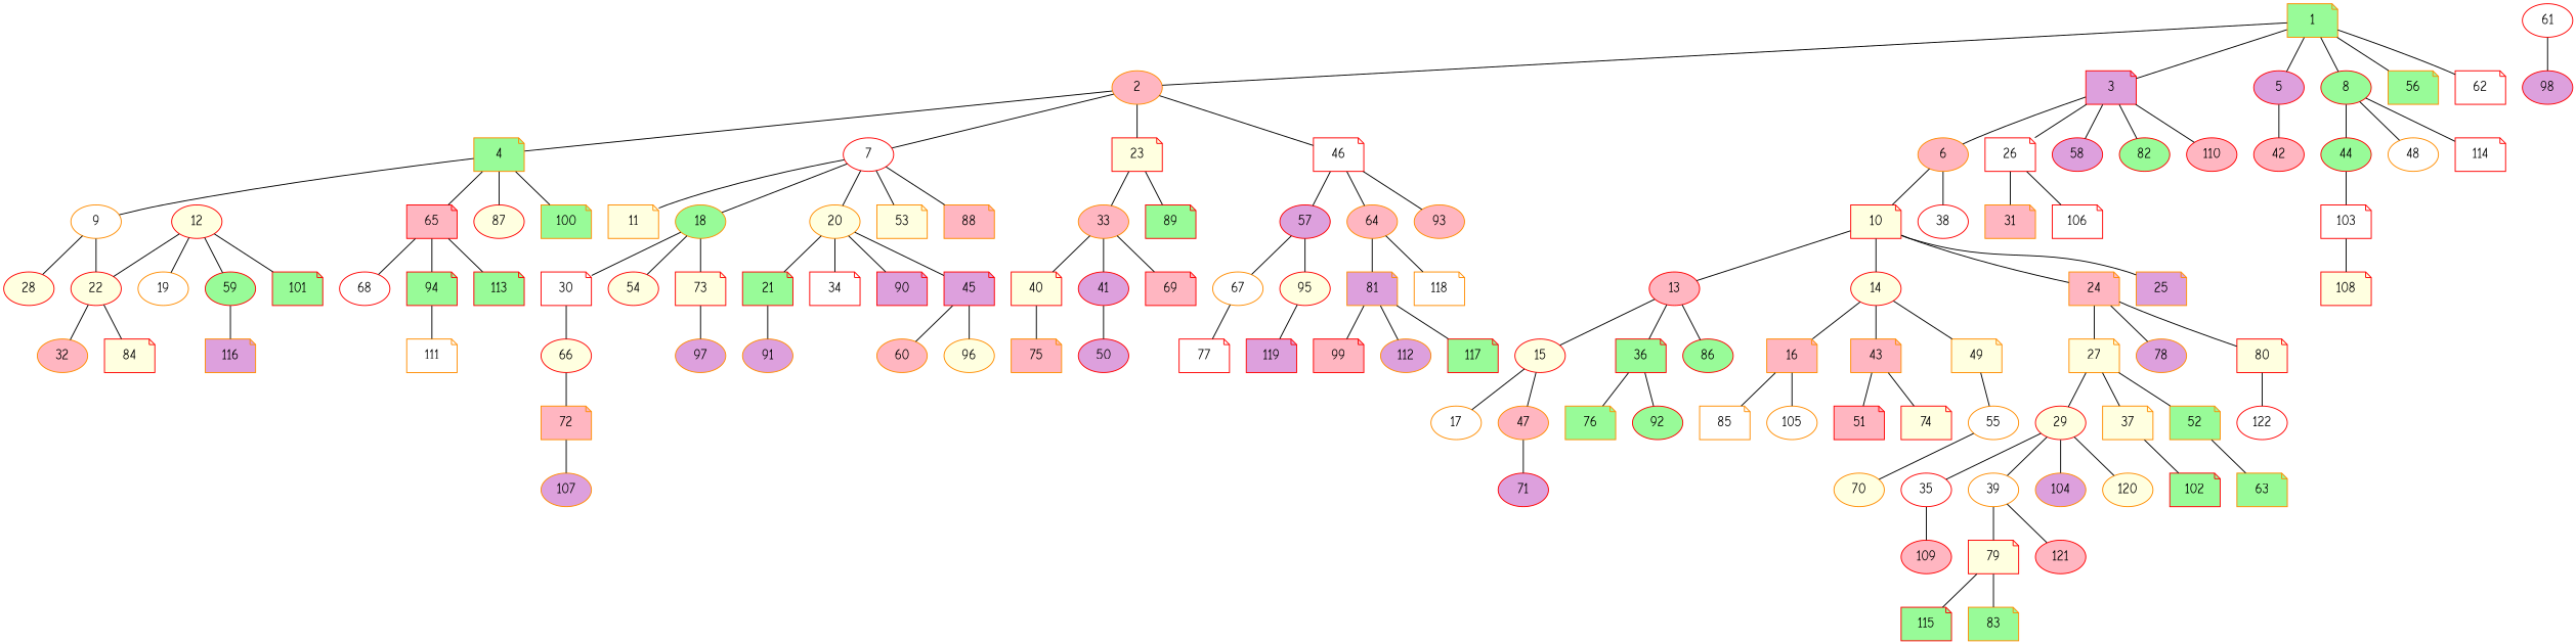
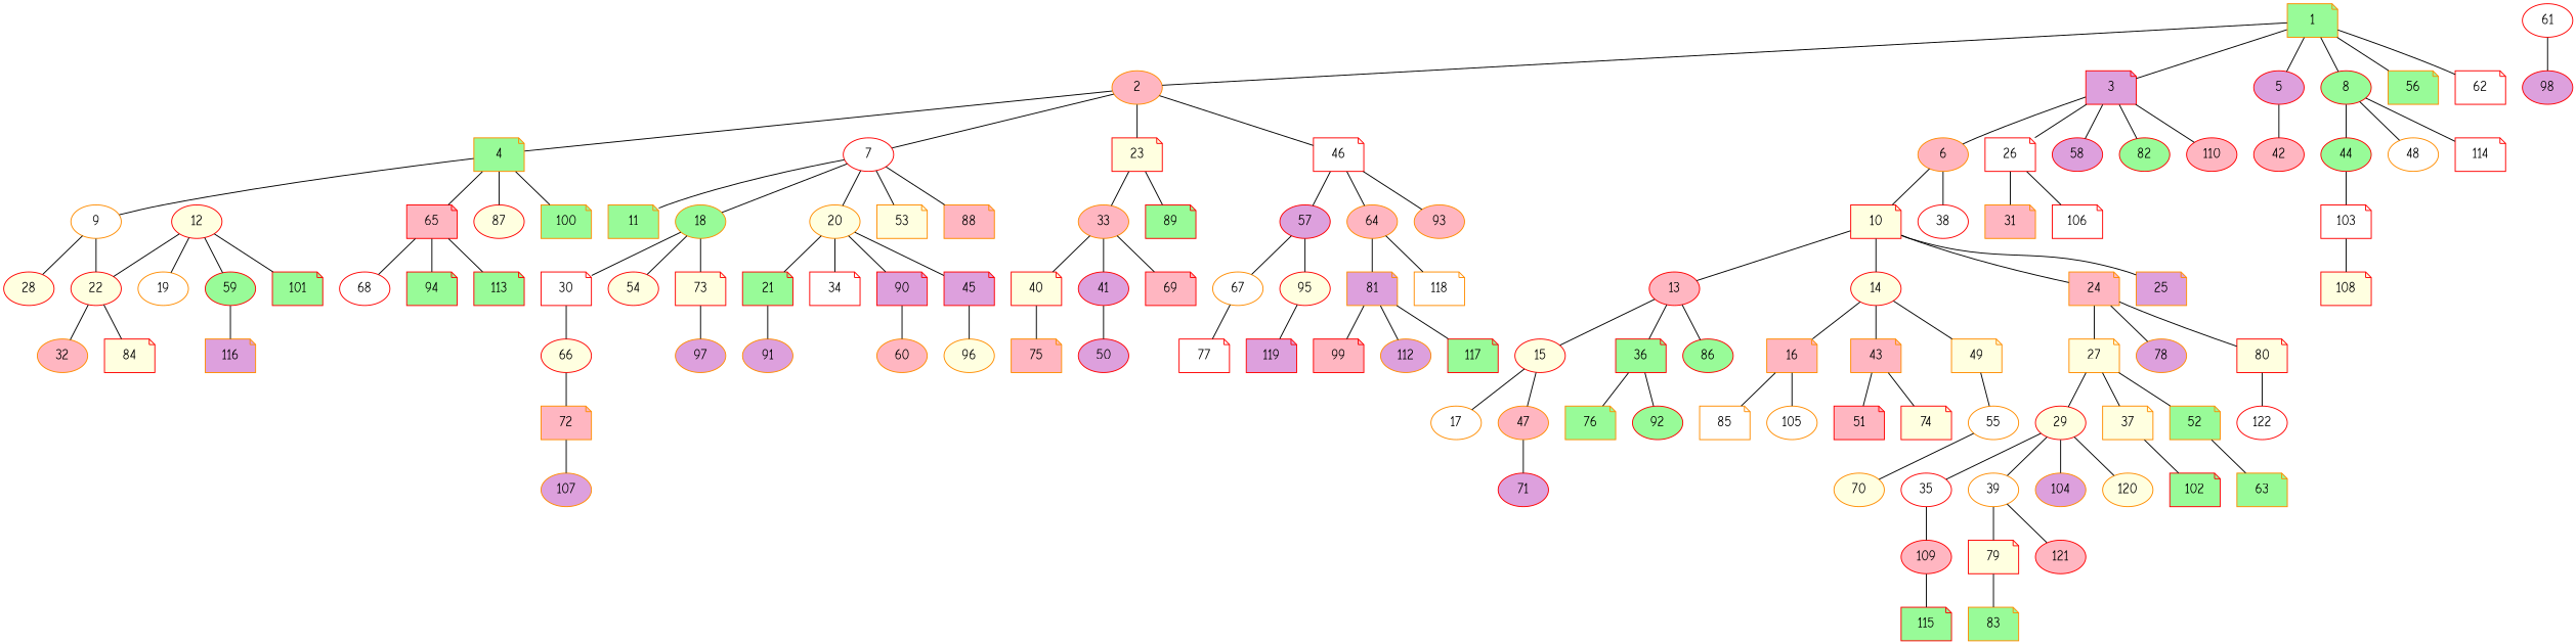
  graph {
    fontname="Comic Neue"
    node [color=red fillcolor=lightyellow fontname="Comic Neue" shape=note style=filled]
    edge [fontname="Comic Neue"]
    1 [color=darkorange fillcolor=palegreen]
    2 [color=darkorange fillcolor=lightpink shape=ellipse]
    3 [fillcolor=plum]
    5 [fillcolor=plum shape=ellipse]
    8 [fillcolor=palegreen shape=ellipse]
    56 [color=darkorange fillcolor=palegreen]
    62 [fillcolor=white]
    4 [color=darkorange fillcolor=palegreen]
    7 [fillcolor=white shape=ellipse]
    23
    46 [fillcolor=white]
    6 [color=darkorange fillcolor=lightpink shape=ellipse]
    26 [fillcolor=white]
    58 [fillcolor=plum shape=ellipse]
    82 [fillcolor=palegreen shape=ellipse]
    110 [fillcolor=lightpink shape=ellipse]
    42 [fillcolor=lightpink shape=ellipse]
    44 [fillcolor=palegreen shape=ellipse]
    48 [color=darkorange fillcolor=white shape=ellipse]
    114 [fillcolor=white]
    9 [color=darkorange fillcolor=white shape=ellipse]
    65 [fillcolor=lightpink]
    87 [shape=ellipse]
    100 [color=darkorange fillcolor=palegreen]
-   11 [color=darkorange]
+   11 [color=darkorange fillcolor=palegreen]
    18 [color=darkorange fillcolor=palegreen shape=ellipse]
    20 [color=darkorange shape=ellipse]
    53 [color=darkorange]
    88 [color=darkorange fillcolor=lightpink]
    33 [color=darkorange fillcolor=lightpink shape=ellipse]
    89 [fillcolor=palegreen]
    57 [fillcolor=plum shape=ellipse]
    64 [color=darkorange fillcolor=lightpink shape=ellipse]
    93 [color=darkorange fillcolor=lightpink shape=ellipse]
    10
    38 [fillcolor=white shape=ellipse]
    31 [color=darkorange fillcolor=lightpink]
    106 [fillcolor=white]
    28 [shape=ellipse]
    22 [shape=ellipse]
    68 [fillcolor=white shape=ellipse]
    94 [fillcolor=palegreen]
    113 [fillcolor=palegreen]
    13 [fillcolor=lightpink shape=ellipse]
    14 [shape=ellipse]
    24 [color=darkorange fillcolor=lightpink]
    25 [color=darkorange fillcolor=plum]
    30 [fillcolor=white]
    54 [shape=ellipse]
    73
    21 [fillcolor=palegreen]
    34 [fillcolor=white]
    45 [fillcolor=plum]
    90 [fillcolor=plum]
    103 [fillcolor=white]
    12 [shape=ellipse]
    19 [color=darkorange fillcolor=white shape=ellipse]
    59 [fillcolor=palegreen shape=ellipse]
    101 [fillcolor=palegreen]
    15 [shape=ellipse]
    36 [fillcolor=palegreen]
    86 [fillcolor=palegreen shape=ellipse]
    16 [color=darkorange fillcolor=lightpink]
    43 [color=darkorange fillcolor=lightpink]
    49 [color=darkorange]
    27 [color=darkorange]
    78 [color=darkorange fillcolor=plum shape=ellipse]
    80
    32 [color=darkorange fillcolor=lightpink shape=ellipse]
    84
    116 [color=darkorange fillcolor=plum]
    17 [color=darkorange fillcolor=white shape=ellipse]
    47 [color=darkorange fillcolor=lightpink shape=ellipse]
    76 [color=darkorange fillcolor=palegreen]
    92 [fillcolor=palegreen shape=ellipse]
    85 [color=darkorange fillcolor=white]
    105 [color=darkorange fillcolor=white shape=ellipse]
    51 [fillcolor=lightpink]
    74
    55 [color=darkorange fillcolor=white shape=ellipse]
    71 [fillcolor=plum shape=ellipse]
    66 [shape=ellipse]
    97 [color=darkorange fillcolor=plum shape=ellipse]
    91 [color=darkorange fillcolor=plum shape=ellipse]
    60 [color=darkorange fillcolor=lightpink shape=ellipse]
    96 [color=darkorange shape=ellipse]
    40
    41 [fillcolor=plum shape=ellipse]
    69 [fillcolor=lightpink]
    29 [shape=ellipse]
    37 [color=darkorange]
    52 [color=darkorange fillcolor=palegreen]
    122 [fillcolor=white shape=ellipse]
    35 [fillcolor=white shape=ellipse]
    39 [color=darkorange fillcolor=white shape=ellipse]
    104 [color=darkorange fillcolor=plum shape=ellipse]
    120 [color=darkorange shape=ellipse]
    102 [fillcolor=palegreen]
    63 [color=darkorange fillcolor=palegreen]
    109 [fillcolor=lightpink shape=ellipse]
    79
    121 [fillcolor=lightpink shape=ellipse]
    72 [color=darkorange fillcolor=lightpink]
    75 [color=darkorange fillcolor=lightpink]
    50 [fillcolor=plum shape=ellipse]
    83 [color=darkorange fillcolor=palegreen]
    115 [fillcolor=palegreen]
    61 [fillcolor=white shape=ellipse]
    98 [fillcolor=plum shape=ellipse]
    108
    67 [color=darkorange fillcolor=white shape=ellipse]
    95 [shape=ellipse]
    81 [color=darkorange fillcolor=plum]
    118 [color=darkorange fillcolor=white]
    70 [color=darkorange shape=ellipse]
    77 [fillcolor=white]
    119 [fillcolor=plum]
    99 [fillcolor=lightpink]
    112 [color=darkorange fillcolor=plum shape=ellipse]
    117 [fillcolor=palegreen]
-   111 [color=darkorange fillcolor=white]
    107 [color=darkorange fillcolor=plum shape=ellipse]
    1 -- 2
    1 -- 3
    1 -- 5
    1 -- 8
    1 -- 56
    1 -- 62
    2 -- 4
    2 -- 7
    2 -- 23
    2 -- 46
    3 -- 6
    3 -- 26
    3 -- 58
    3 -- 82
    3 -- 110
    5 -- 42
    8 -- 44
    8 -- 48
    8 -- 114
    4 -- 9
    4 -- 65
    4 -- 87
    4 -- 100
    7 -- 11
    7 -- 18
    7 -- 20
    7 -- 53
    7 -- 88
    23 -- 33
    23 -- 89
    46 -- 57
    46 -- 64
    46 -- 93
    6 -- 10
    6 -- 38
    26 -- 31
    26 -- 106
    44 -- 103
    9 -- 28
    9 -- 22
    65 -- 68
    65 -- 94
    65 -- 113
    18 -- 30
    18 -- 54
    18 -- 73
    20 -- 21
    20 -- 34
    20 -- 45
    20 -- 90
    33 -- 40
    33 -- 41
    33 -- 69
    57 -- 67
    57 -- 95
    64 -- 81
    64 -- 118
    10 -- 13
    10 -- 14
    10 -- 24
    10 -- 25
    22 -- 32
    22 -- 84
-   94 -- 111
    13 -- 15
    13 -- 36
    13 -- 86
    14 -- 16
    14 -- 43
    14 -- 49
    24 -- 27
    24 -- 78
    24 -- 80
    30 -- 66
    73 -- 97
    21 -- 91
-   45 -- 60
+   90 -- 60
    45 -- 96
    103 -- 108
    12 -- 22
    12 -- 19
    12 -- 59
    12 -- 101
    59 -- 116
    15 -- 17
    15 -- 47
    36 -- 76
    36 -- 92
    16 -- 85
    16 -- 105
    43 -- 51
    43 -- 74
    49 -- 55
    27 -- 29
    27 -- 37
    27 -- 52
    80 -- 122
    47 -- 71
    55 -- 70
    66 -- 72
    40 -- 75
    41 -- 50
    29 -- 35
    29 -- 39
    29 -- 104
    29 -- 120
    37 -- 102
    52 -- 63
    35 -- 109
    39 -- 79
    39 -- 121
    79 -- 83
-   79 -- 115
+   109 -- 115
    72 -- 107
    61 -- 98
    67 -- 77
    95 -- 119
    81 -- 99
    81 -- 112
    81 -- 117
  }
